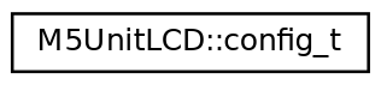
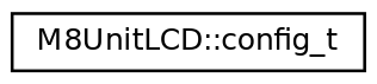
  digraph {
    rankdir=TB
-   n1 [color=black fillcolor=white fontname=Helvetica fontsize=10 height=0.2 label="M5UnitLCD::config_t" shape=record style=filled width=0.4]
+   n1 [color=black fillcolor=white fontname=Helvetica fontsize=10 height=0.2 label="M8UnitLCD::config_t" shape=record style=filled width=0.4]
  }
